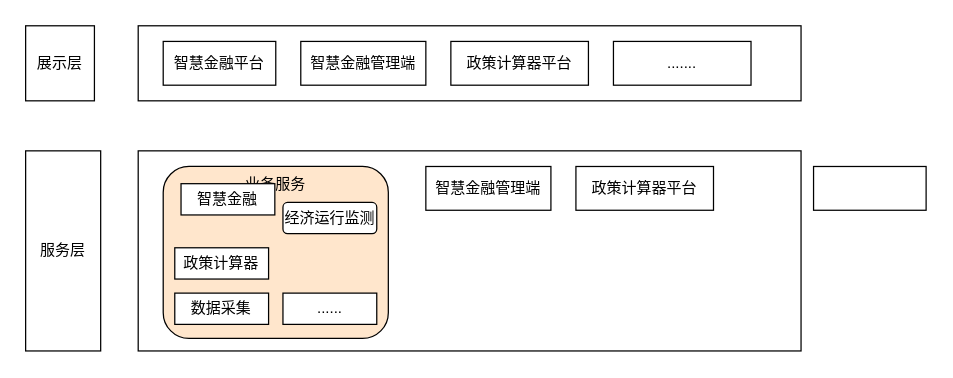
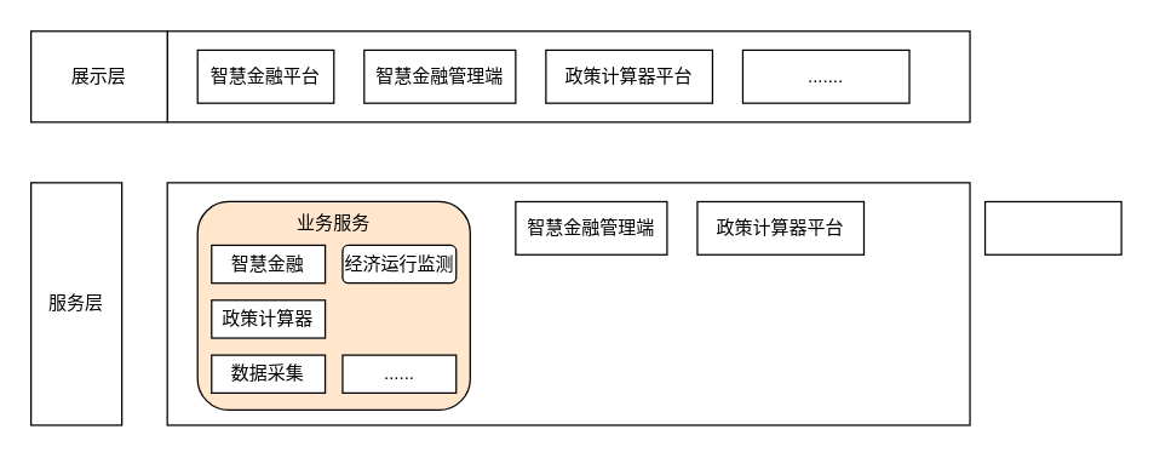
  <mxCell id="0" />
  <mxCell id="1" parent="0" />
  <mxCell id="2" value="" style="rounded=0;whiteSpace=wrap;html=1;" vertex="1" parent="1"><mxGeometry x="110" y="20" width="530" height="60" as="geometry" /></mxCell>
  <mxCell id="3" value="智慧金融平台" style="rounded=0;whiteSpace=wrap;html=1;" vertex="1" parent="1"><mxGeometry x="130" y="32.5" width="90" height="35" as="geometry" /></mxCell>
- <mxCell id="4" value="展示层" style="rounded=0;whiteSpace=wrap;html=1;" vertex="1" parent="1"><mxGeometry x="20" y="20" width="55" height="60" as="geometry" /></mxCell>
+ <mxCell id="4" value="展示层" style="rounded=0;whiteSpace=wrap;html=1;" vertex="1" parent="1"><mxGeometry x="20" y="20" width="90" height="60" as="geometry" /></mxCell>
  <mxCell id="5" value="政策计算器平台" style="rounded=0;whiteSpace=wrap;html=1;" vertex="1" parent="1"><mxGeometry x="360" y="32.5" width="110" height="35" as="geometry" /></mxCell>
  <mxCell id="6" value="智慧金融管理端" style="rounded=0;whiteSpace=wrap;html=1;" vertex="1" parent="1"><mxGeometry x="240" y="32.5" width="100" height="35" as="geometry" /></mxCell>
  <mxCell id="7" value="......." style="rounded=0;whiteSpace=wrap;html=1;" vertex="1" parent="1"><mxGeometry x="490" y="32.5" width="110" height="35" as="geometry" /></mxCell>
  <mxCell id="8" value="" style="rounded=0;whiteSpace=wrap;html=1;" vertex="1" parent="1"><mxGeometry x="110" y="120" width="530" height="160" as="geometry" /></mxCell>
  <mxCell id="9" value="" style="rounded=0;whiteSpace=wrap;html=1;" vertex="1" parent="1"><mxGeometry x="650" y="132.5" width="90" height="35" as="geometry" /></mxCell>
  <mxCell id="10" value="服务层" style="rounded=0;whiteSpace=wrap;html=1;" vertex="1" parent="1"><mxGeometry x="20" y="120" width="60" height="160" as="geometry" /></mxCell>
  <mxCell id="11" value="政策计算器平台" style="rounded=0;whiteSpace=wrap;html=1;" vertex="1" parent="1"><mxGeometry x="460" y="132.5" width="110" height="35" as="geometry" /></mxCell>
  <mxCell id="12" value="智慧金融管理端" style="rounded=0;whiteSpace=wrap;html=1;" vertex="1" parent="1"><mxGeometry x="340" y="132.5" width="100" height="35" as="geometry" /></mxCell>
  <mxCell id="13" value="&lt;div style=&quot;&quot;&gt;&lt;span style=&quot;background-color: initial;&quot;&gt;业务服务&lt;/span&gt;&lt;/div&gt;" style="rounded=1;whiteSpace=wrap;html=1;align=center;verticalAlign=top;fillColor=#ffe6cc;" vertex="1" parent="1"><mxGeometry x="130" y="132.5" width="180" height="137.5" as="geometry" /></mxCell>
- <mxCell id="14" value="智慧金融" style="rounded=0;whiteSpace=wrap;html=1;" vertex="1" parent="1"><mxGeometry x="144.25" y="146.25" width="75" height="25" as="geometry" /></mxCell>
+ <mxCell id="14" value="智慧金融" style="rounded=0;whiteSpace=wrap;html=1;" vertex="1" parent="1"><mxGeometry x="139.25" y="161.25" width="75" height="25" as="geometry" /></mxCell>
  <mxCell id="15" value="经济运行监测" style="whiteSpace=wrap;html=1;rounded=1;" vertex="1" parent="1"><mxGeometry x="225.75" y="161.25" width="75" height="25" as="geometry" /></mxCell>
  <mxCell id="16" value="政策计算器" style="rounded=0;whiteSpace=wrap;html=1;" vertex="1" parent="1"><mxGeometry x="139.25" y="197.5" width="75" height="25" as="geometry" /></mxCell>
  <mxCell id="17" value="......" style="rounded=0;whiteSpace=wrap;html=1;" vertex="1" parent="1"><mxGeometry x="225.75" y="233.75" width="75" height="25" as="geometry" /></mxCell>
  <mxCell id="18" value="数据采集" style="rounded=0;whiteSpace=wrap;html=1;" vertex="1" parent="1"><mxGeometry x="139.25" y="233.75" width="75" height="25" as="geometry" /></mxCell>
